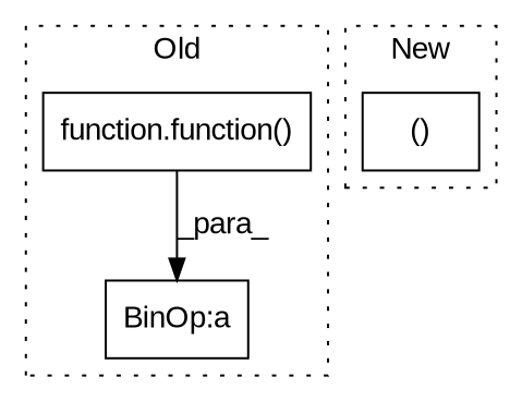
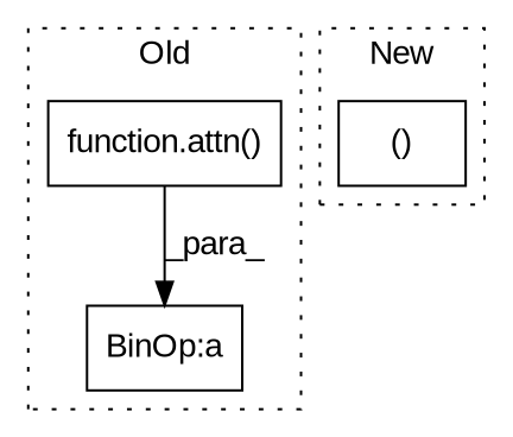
  digraph {
    fontname="Liberation Sans"
    node [shape=box fontname="Liberation Sans"]
-   n1 [a=75 l="5,11" label="function.function()" s="11499,11511"]
+   n1 [a=75 l="5,11" label="function.attn()" s="11499,11511"]
    n2 [a=82 l=3 label="BinOp:a" s=11580]
    n3 [a=54 l=9 label="()" s=12271]
    subgraph cluster_1 {
      label=Old
      style=dotted
      n1
      n2
    }
    subgraph cluster_2 {
      label=New
      style=dotted
      n3
    }
    n1 -> n2 [label=_para_ fontname="Liberation Sans"]
  }
